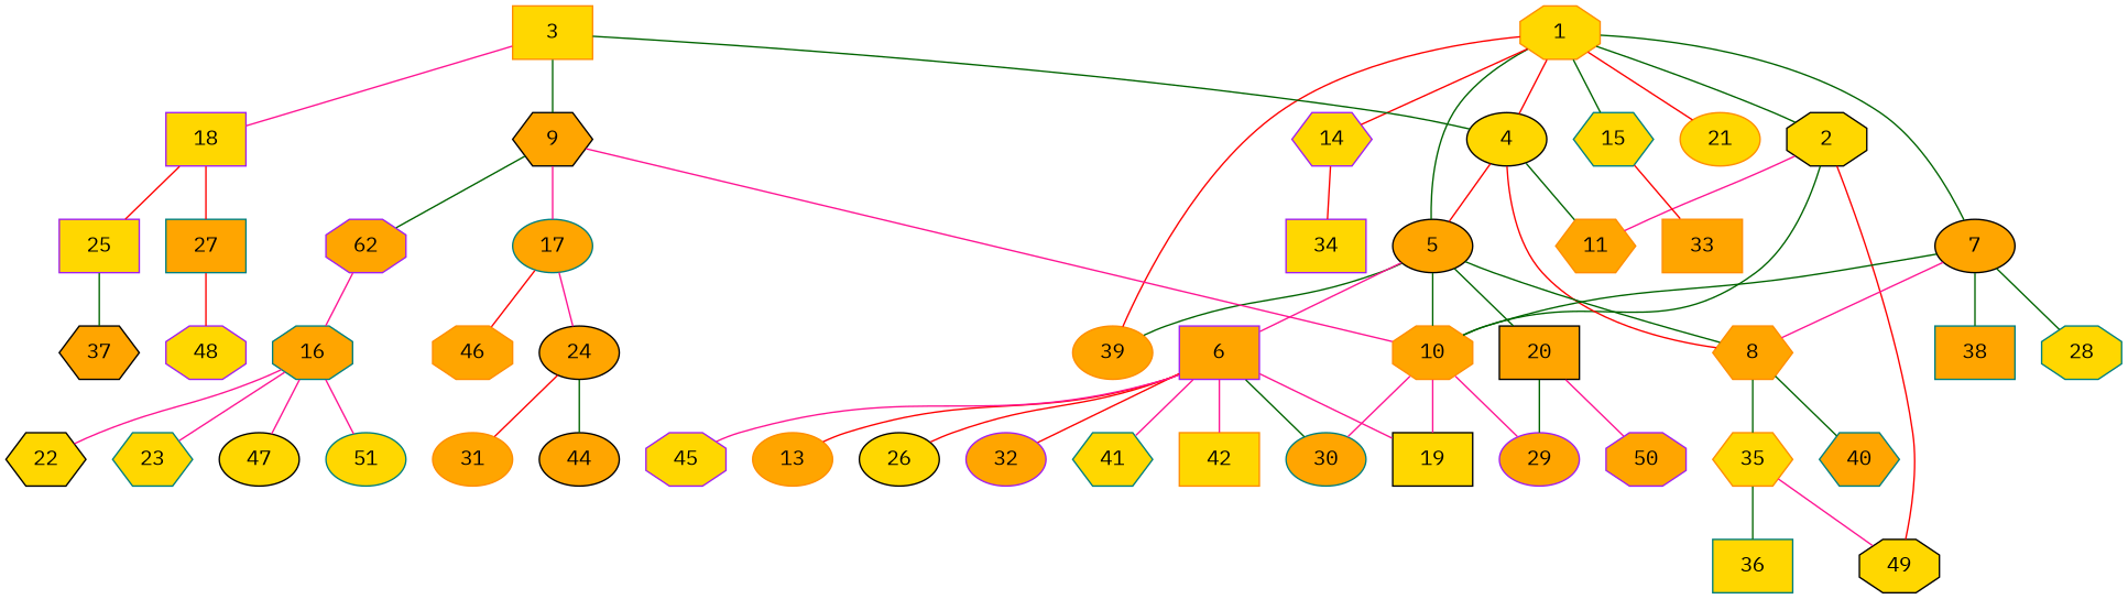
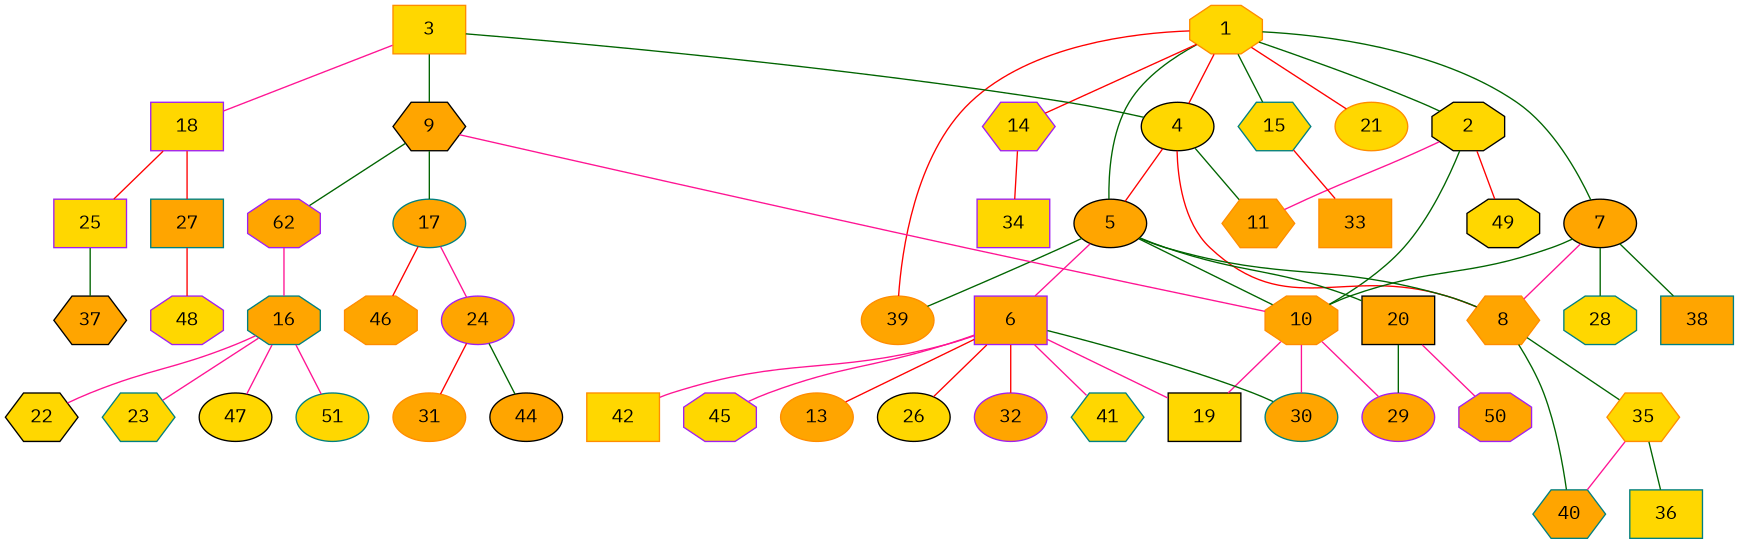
  graph {
    fontname="IBM Plex Mono"
    node [color=black fillcolor=orange fontname="IBM Plex Mono" shape=ellipse style=filled]
    edge [color=darkgreen fontname="IBM Plex Mono"]
    1 [color=darkorange fillcolor=gold shape=octagon]
    2 [fillcolor=gold shape=octagon]
    4 [fillcolor=gold]
    5
    7
    14 [color=purple fillcolor=gold shape=hexagon]
    15 [color=teal fillcolor=gold shape=hexagon]
    21 [color=darkorange fillcolor=gold]
    39 [color=darkorange]
    10 [color=darkorange shape=octagon]
    11 [color=darkorange shape=hexagon]
    49 [fillcolor=gold shape=octagon]
    8 [color=darkorange shape=hexagon]
    6 [color=purple shape=box]
    20 [shape=box]
    28 [color=teal fillcolor=gold shape=octagon]
    38 [color=teal shape=box]
    34 [color=purple fillcolor=gold shape=box]
    33 [color=darkorange shape=box]
    19 [fillcolor=gold shape=box]
    30 [color=teal]
    29 [color=purple]
    3 [color=darkorange fillcolor=gold shape=box]
    9 [shape=hexagon]
    18 [color=purple fillcolor=gold shape=box]
    n26 [color=purple label=62 shape=octagon]
    17 [color=teal]
    25 [color=purple fillcolor=gold shape=box]
    27 [color=teal shape=box]
    35 [color=darkorange fillcolor=gold shape=hexagon]
    40 [color=teal shape=hexagon]
    13 [color=darkorange]
    26 [fillcolor=gold]
    32 [color=purple]
    41 [color=teal fillcolor=gold shape=hexagon]
    42 [color=darkorange fillcolor=gold shape=box]
    45 [color=purple fillcolor=gold shape=octagon]
    50 [color=purple shape=octagon]
    36 [color=teal fillcolor=gold shape=box]
    16 [color=teal shape=octagon]
-   24
+   24 [color=purple]
    46 [color=darkorange shape=octagon]
    22 [fillcolor=gold shape=hexagon]
    23 [color=teal fillcolor=gold shape=hexagon]
    47 [fillcolor=gold]
    51 [color=teal fillcolor=gold]
    31 [color=darkorange]
    44
    37 [shape=hexagon]
    48 [color=purple fillcolor=gold shape=octagon]
    1 -- 2
    1 -- 4 [color=red]
    1 -- 5
    1 -- 7
    1 -- 14 [color=red]
    1 -- 15
    1 -- 21 [color=red]
    1 -- 39 [color=red]
    2 -- 10
    2 -- 11 [color=deeppink]
    2 -- 49 [color=red]
    4 -- 5 [color=red]
    4 -- 11
    4 -- 8 [color=red]
    5 -- 39
    5 -- 10
    5 -- 8
    5 -- 6 [color=deeppink]
    5 -- 20
    7 -- 10
    7 -- 8 [color=deeppink]
    7 -- 28
    7 -- 38
    14 -- 34 [color=red]
    15 -- 33 [color=red]
    10 -- 19 [color=deeppink]
    10 -- 30 [color=deeppink]
    10 -- 29 [color=deeppink]
    8 -- 35
    8 -- 40
    6 -- 19 [color=deeppink]
    6 -- 30
    6 -- 13 [color=red]
    6 -- 26 [color=red]
    6 -- 32 [color=red]
    6 -- 41 [color=deeppink]
    6 -- 42 [color=deeppink]
    6 -- 45 [color=deeppink]
    20 -- 29
    20 -- 50 [color=deeppink]
    3 -- 4
    3 -- 9
    3 -- 18 [color=deeppink]
    9 -- 10 [color=deeppink]
    9 -- n26
-   9 -- 17 [color=deeppink]
+   9 -- 17
    18 -- 25 [color=red]
    18 -- 27 [color=red]
    n26 -- 16 [color=deeppink]
    17 -- 24 [color=deeppink]
    17 -- 46 [color=red]
    25 -- 37
    27 -- 48 [color=red]
-   35 -- 49 [color=deeppink]
+   35 -- 40 [color=deeppink]
    35 -- 36
    16 -- 22 [color=deeppink]
    16 -- 23 [color=deeppink]
    16 -- 47 [color=deeppink]
    16 -- 51 [color=deeppink]
    24 -- 31 [color=red]
    24 -- 44
  }
